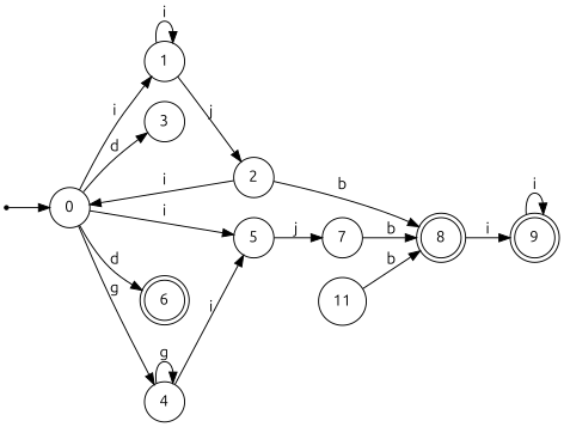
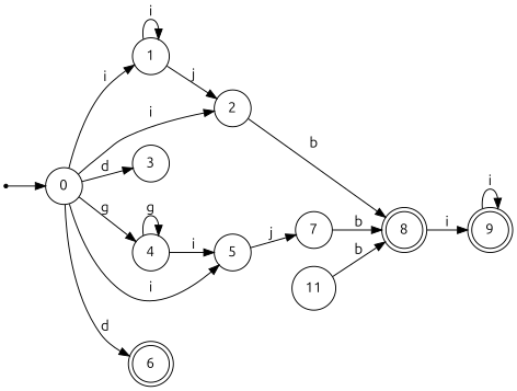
  digraph {
    fontname=Ubuntu
    rankdir=LR
    node [fontname=Ubuntu shape=circle]
    edge [fontname=Ubuntu]
    dummy0 [shape=point]
    0
    1
    2
    3
    4
    5
    6 [shape=doublecircle]
    8 [shape=doublecircle]
    7
    9 [shape=doublecircle]
    11
    dummy0 -> 0
    0 -> 1 [label=i]
-   2 -> 0 [label=i]
+   0 -> 2 [label=i]
    0 -> 3 [label=d]
    0 -> 4 [label=g]
    0 -> 5 [label=i]
    0 -> 6 [label=d]
    1 -> 1 [label=i]
    1 -> 2 [label=j]
    2 -> 8 [label=b]
    4 -> 4 [label=g]
    4 -> 5 [label=i]
    5 -> 7 [label=j]
    8 -> 9 [label=i]
    7 -> 8 [label=b]
    9 -> 9 [label=i]
    11 -> 8 [label=b]
  }
